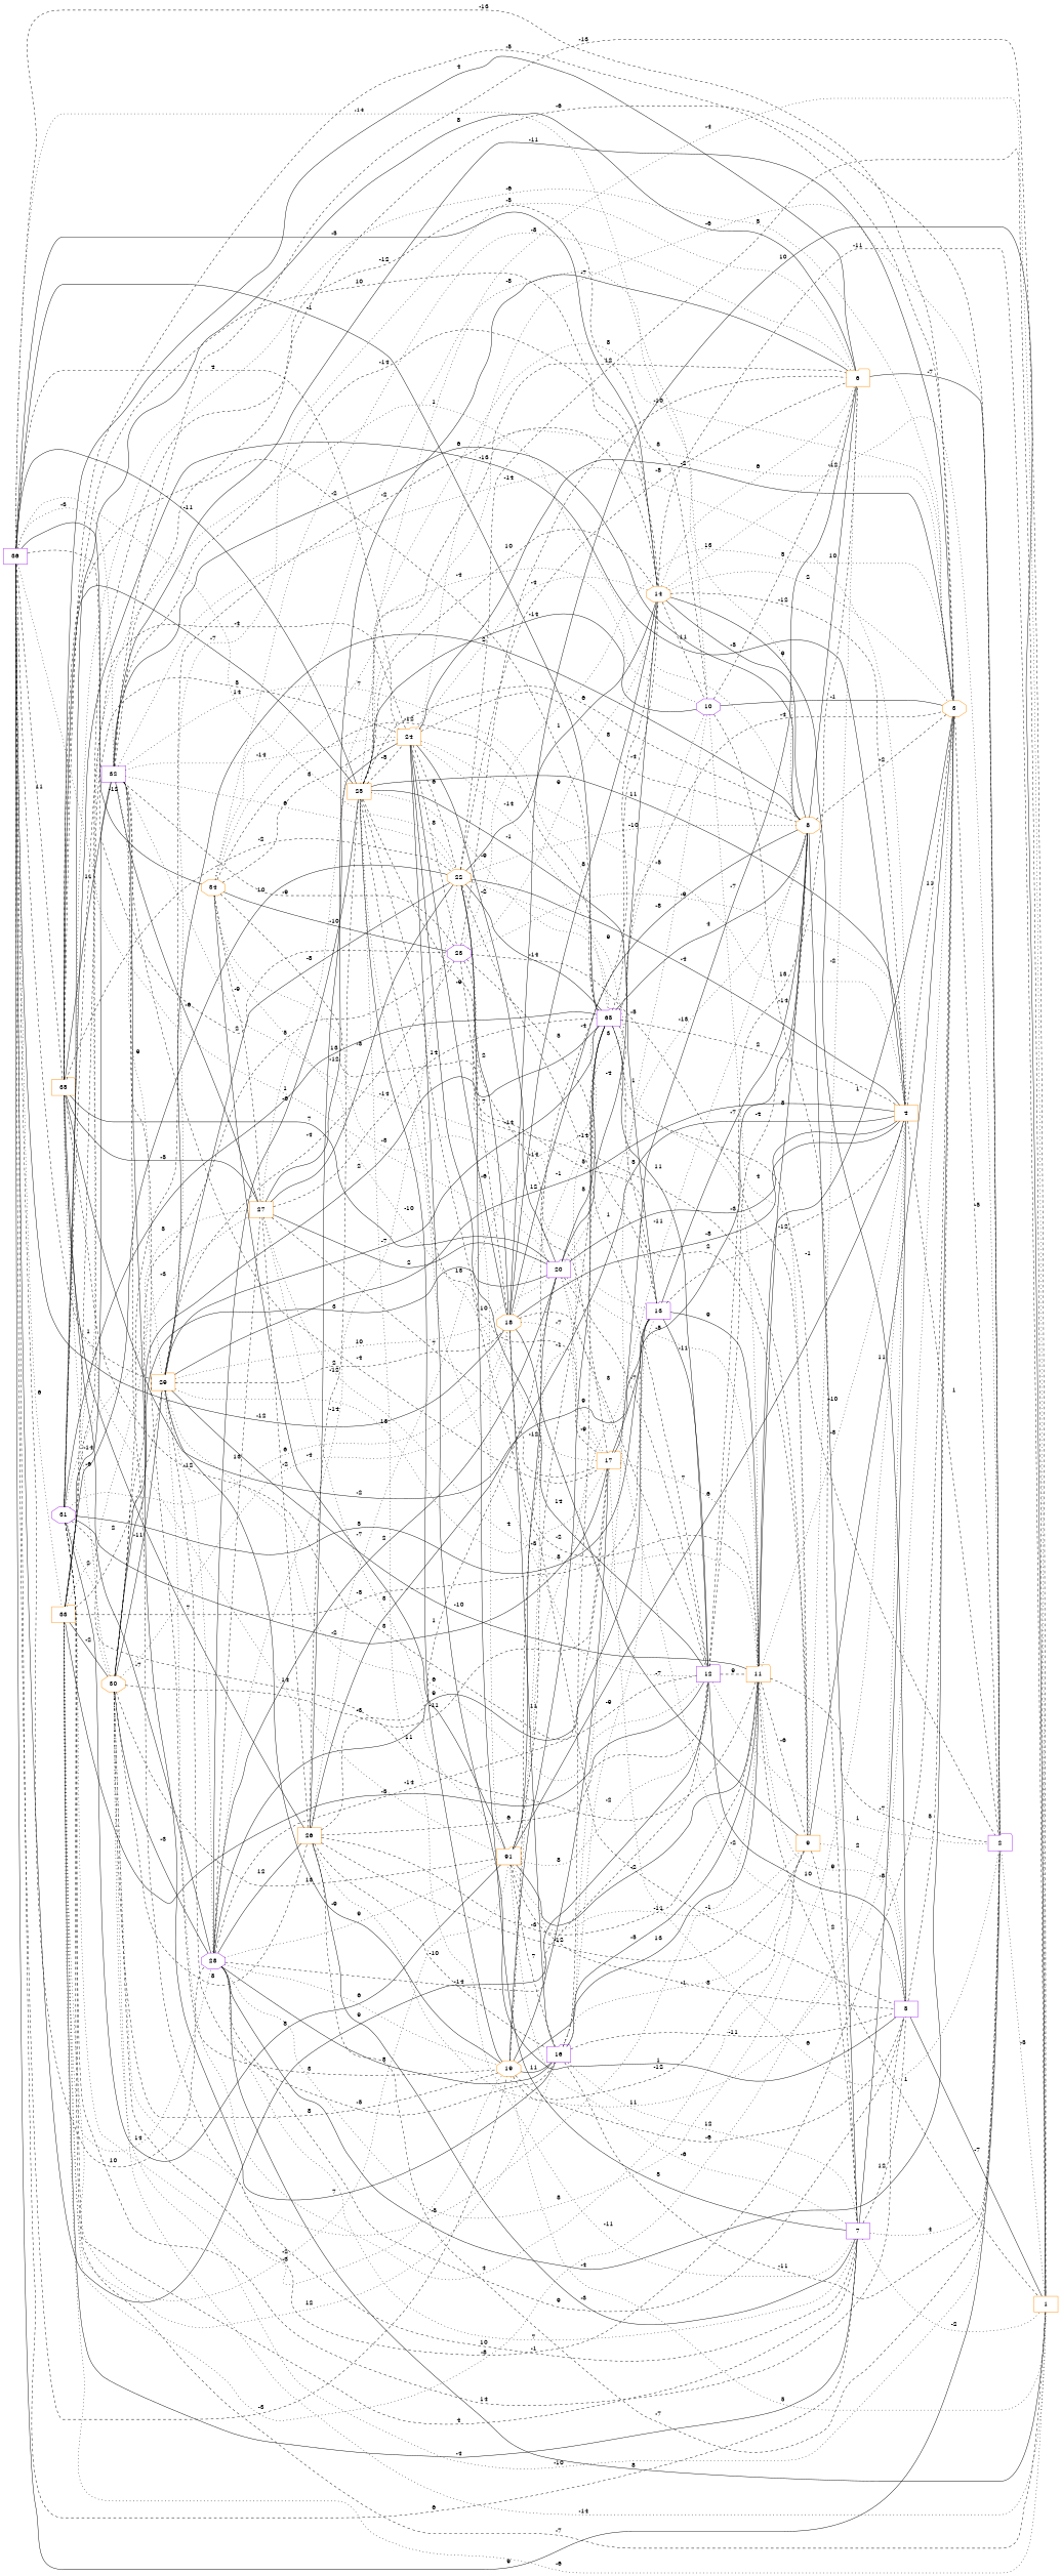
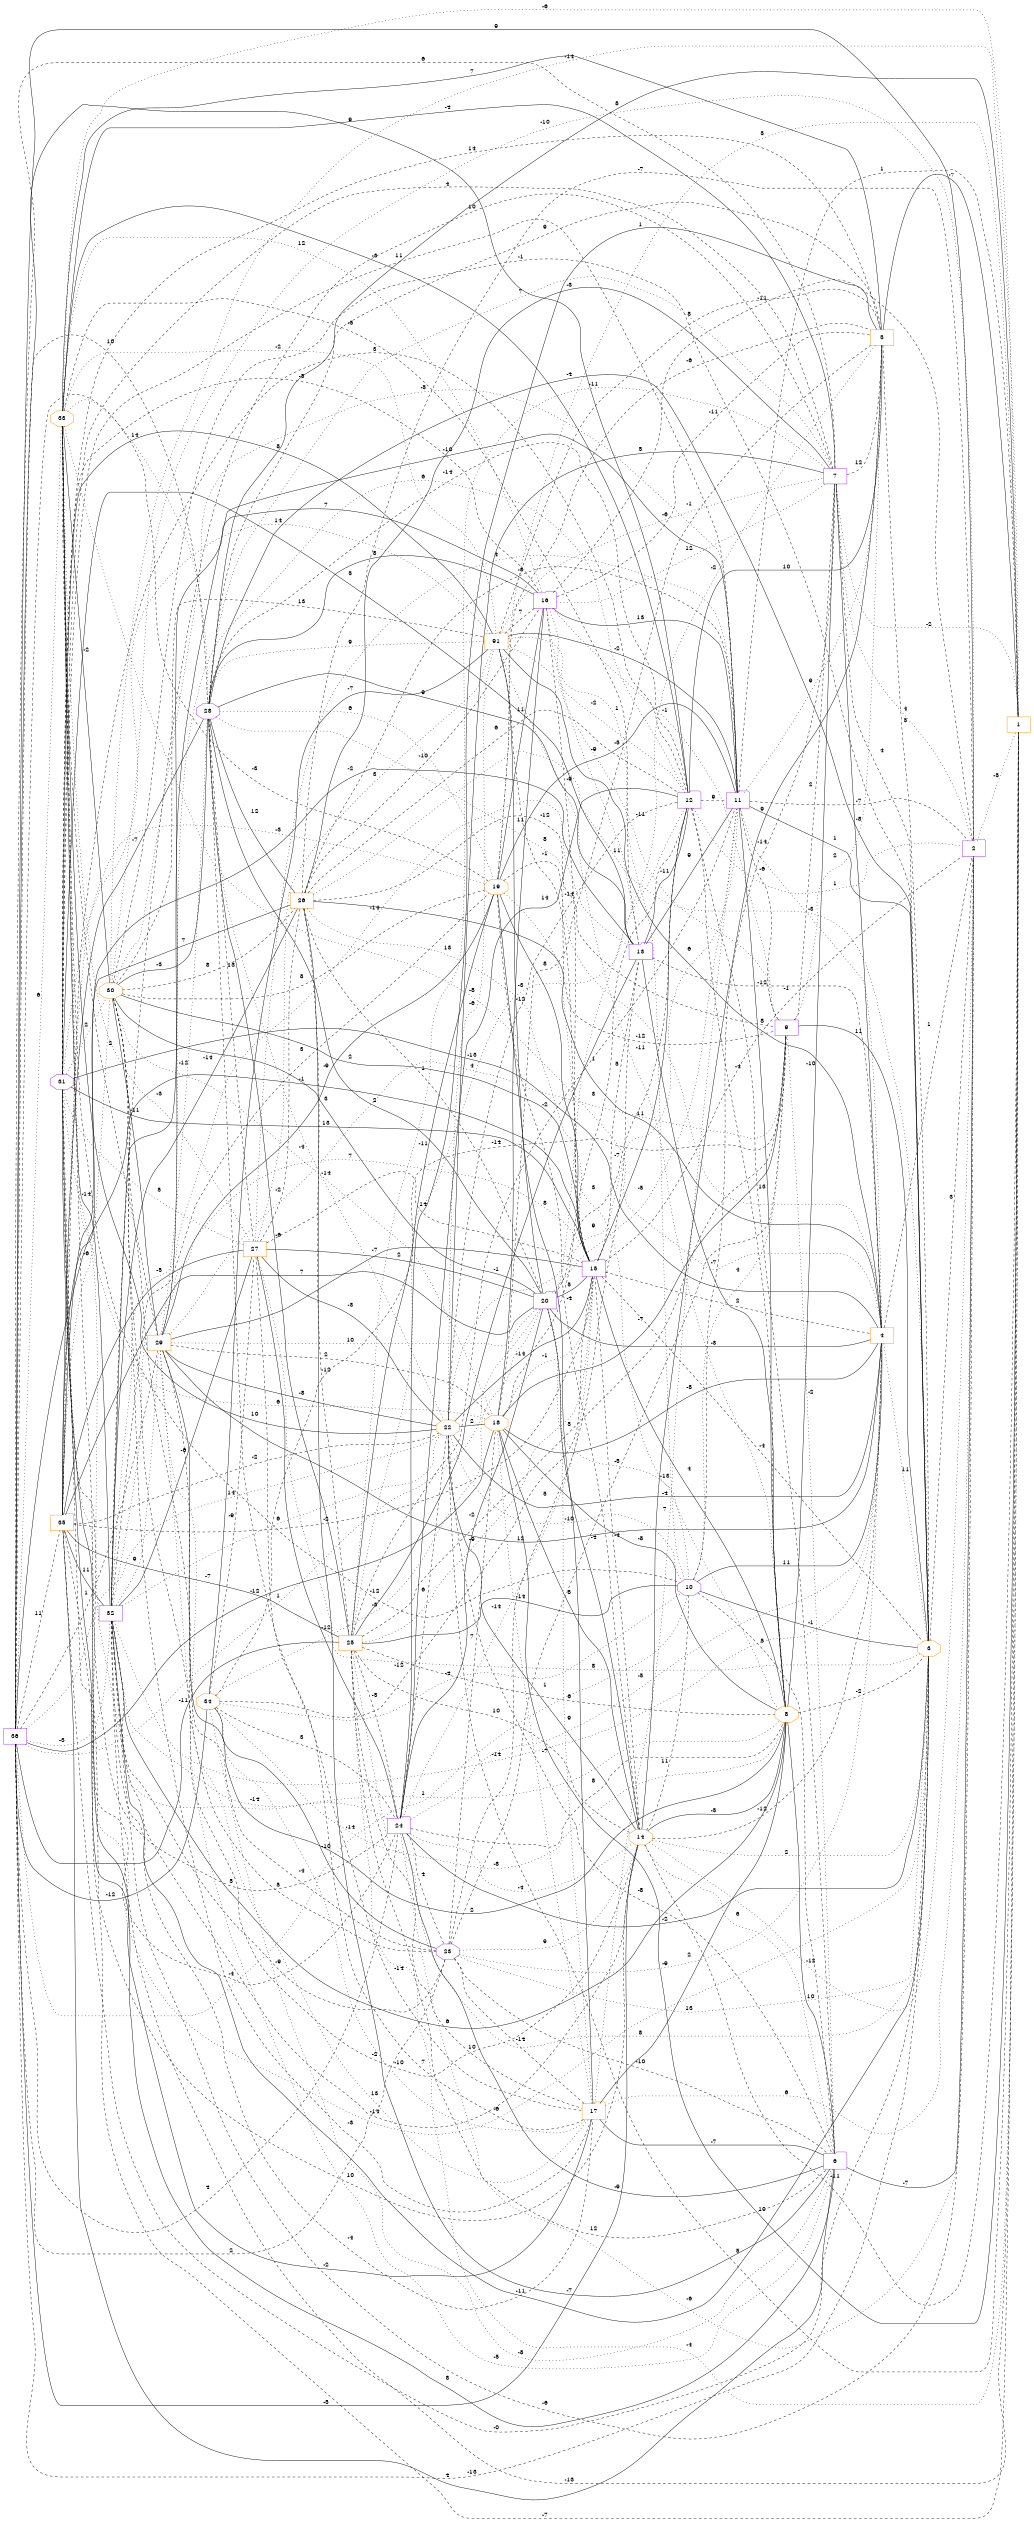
  graph {
    fontname="Helvetica,Arial,sans-serif"
    rankdir=LR
    node [color=darkorange shape=folder]
    edge [style=dashed]
    36 [color=purple shape=box]
    2 [color=purple]
    3 [shape=octagon]
    7 [color=purple shape=box]
    10 [color=purple shape=octagon]
    12 [color=purple]
    14 [shape=octagon]
-   15 [color=purple label=65]
+   15 [color=purple]
    18 [shape=octagon]
    19 [shape=octagon]
    20 [color=purple]
    22 [shape=octagon]
    23 [color=purple shape=octagon]
-   24
+   24 [color=purple]
    25 [shape=box]
    28 [color=purple shape=octagon]
    29
    32 [color=purple shape=box]
-   33
+   33 [shape=octagon]
    34 [shape=octagon]
    35
    1 [shape=box]
    4 [shape=box]
-   5 [color=purple shape=box]
-   6
-   9 [shape=box]
+   5 [shape=box]
+   6 [color=purple]
+   9 [color=purple shape=box]
    8 [shape=octagon]
-   11
+   11 [color=purple]
    13 [color=purple]
    17
    16 [color=purple]
    n32 [label=91]
    26 [shape=box]
    27 [shape=box]
    30 [shape=octagon]
    31 [color=purple shape=octagon]
    36 -- 2 [label=9 style=solid]
    36 -- 3 [label=-13]
    36 -- 7 [label=6]
    36 -- 10 [label=-14 style=dotted]
    36 -- 12 [label=9 style=solid]
    36 -- 14 [label=-5 style=solid]
    36 -- 15 [label=-1 style=solid]
    36 -- 18 [label=-12 style=solid]
    36 -- 19 [label=-3]
    36 -- 20 [label=1 style=dotted]
    36 -- 22 [label=14 style=dotted]
    36 -- 23 [label=2]
    36 -- 24 [label=4]
    36 -- 25 [label=-11 style=solid]
    36 -- 28 [label=10]
    36 -- 29 [label=1]
    36 -- 32 [label=-3 style=dotted]
    36 -- 33 [label=6 style=dotted]
    36 -- 34 [label=-12 style=solid]
    36 -- 35 [label=11]
    2 -- 1 [label=-5 style=dotted]
-   3 -- 2 [label=-5]
+   3 -- 2 [label=3]
    7 -- 2 [label=4 style=dotted]
+   7 -- 3 [label=4]
    7 -- 1 [label=-2 style=dotted]
    7 -- 4 [label=-8 style=solid]
    7 -- 5 [label=12]
    10 -- 3 [label=-1 style=solid]
    10 -- 7 [label=-14]
-   25 -- 4 [label=11 style=solid]
+   10 -- 4 [label=11 style=solid]
    10 -- 6 [label=5]
    10 -- 9 [label=4 style=dotted]
    12 -- 2 [label=1 style=dotted]
    12 -- 5 [label=10 style=solid]
    12 -- 6 [label=13]
    12 -- 8 [label=-4]
    12 -- 11 [label=9]
    14 -- 2 [label=-12 style=dotted]
    14 -- 3 [label=2 style=dotted]
    14 -- 10 [label=11]
    14 -- 1 [label=-11]
    14 -- 4 [label=-12]
    14 -- 5 [label=9 style=solid]
    14 -- 6 [label=6 style=dotted]
    14 -- 8 [label=-5 style=solid]
    15 -- 2 [label=-1]
    15 -- 3 [label=-4]
    15 -- 12 [label=11 style=solid]
    15 -- 14 [label=-4]
    15 -- 4 [label=2]
    15 -- 8 [label=4 style=solid]
    15 -- 13 [label=5]
    18 -- 12 [label=3]
    18 -- 14 [label=8 style=solid]
    18 -- 15 [label=-1 style=dotted]
    18 -- 1 [label=10 style=solid]
    18 -- 4 [label=-8 style=solid]
    18 -- 5 [label=-1]
    18 -- 9 [label=-7 style=solid]
    18 -- 8 [label=-8 style=solid]
    18 -- 17 [label=-7 style=dotted]
    18 -- 16 [label=11 style=solid]
    19 -- 10 [label=3 style=dotted]
    19 -- 14 [label=-4]
    19 -- 15 [label=8 style=solid]
    19 -- 1 [label=5 style=dotted]
    19 -- 5 [label=-6]
    19 -- 9 [label=-12]
    19 -- 11 [label=-5 style=solid]
    19 -- 17 [label=8 style=solid]
    19 -- 16 [label=11 style=solid]
    20 -- 12 [label=-7]
    20 -- 14 [label=-4 style=solid]
    20 -- 15 [label=5 style=solid]
    20 -- 4 [label=-3 style=solid]
    20 -- 5 [label=-2 style=dotted]
    20 -- 8 [label=-13 style=dotted]
    20 -- 11 [label=-5 style=dotted]
    20 -- 17 [label=9 style=dotted]
    22 -- 7 [label=5 style=solid]
-   22 -- 8 [label=-10 style=dotted]
+   22 -- 10 [label=-10 style=dotted]
    22 -- 12 [label=-14]
    22 -- 14 [label=1 style=solid]
    22 -- 15 [label=-14 style=solid]
    22 -- 18 [label=2 style=solid]
    22 -- 1 [label=5]
    22 -- 4 [label=-4 style=solid]
    22 -- 6 [label=-8]
    22 -- 11 [label=9 style=dotted]
    22 -- n32 [label=-6 style=dotted]
    23 -- 3 [label=13 style=dotted]
    23 -- 14 [label=9 style=dotted]
    23 -- 18 [label=7]
    23 -- 4 [label=-9 style=dotted]
    23 -- 6 [label=-10]
    23 -- 9 [label=-5]
    23 -- 13 [label=5]
    23 -- 17 [label=-14]
    24 -- 2 [label=-6 style=dotted]
    24 -- 3 [label=-2 style=solid]
    24 -- 12 [label=14 style=solid]
    24 -- 14 [label=-4 style=dotted]
    24 -- 15 [label=-14 style=dotted]
    24 -- 20 [label=-2 style=solid]
    24 -- 22 [label=6]
-   24 -- 23 [label=8]
+   24 -- 23 [label=4]
    24 -- 4 [label=-5 style=dotted]
    24 -- 5 [label=1 style=solid]
-   24 -- 18 [label=-9 style=solid]
+   24 -- 6 [label=-9 style=solid]
    24 -- 8 [label=8]
    25 -- 3 [label=8 style=dotted]
    25 -- 7 [label=-11 style=dotted]
    25 -- 10 [label=-14 style=solid]
    25 -- 12 [label=-3 style=dotted]
    25 -- 14 [label=10]
    25 -- 15 [label=-9 style=dotted]
    25 -- 19 [label=-11 style=solid]
    25 -- 24 [label=-5]
    25 -- 1 [label=-4 style=dotted]
    25 -- 6 [label=12]
    25 -- 9 [label=5]
    25 -- 8 [label=6]
    25 -- 11 [label=-2]
    25 -- 13 [label=-1 style=solid]
    25 -- 17 [label=10]
    28 -- 3 [label=-4 style=solid]
    28 -- 7 [label=7 style=dotted]
    28 -- 12 [label=-14]
    28 -- 19 [label=6 style=dotted]
    28 -- 20 [label=2 style=solid]
    28 -- 22 [label=-14 style=dotted]
    28 -- 25 [label=-6 style=solid]
    28 -- 1 [label=8 style=solid]
    28 -- 4 [label=8 style=dotted]
    28 -- 5 [label=9]
    28 -- 13 [label=9 style=solid]
    28 -- 17 [label=-14]
    28 -- 16 [label=8 style=solid]
    28 -- n32 [label=9 style=dotted]
    28 -- 26 [label=12 style=solid]
    28 -- 27 [label=13]
    29 -- 12 [label=6 style=dotted]
    29 -- 15 [label=-7 style=solid]
    29 -- 18 [label=2]
    29 -- 19 [label=-9 style=solid]
    29 -- 20 [label=10 style=dotted]
    29 -- 22 [label=-8 style=solid]
    29 -- 23 [label=-4]
    29 -- 28 [label=-12 style=dotted]
    29 -- 4 [label=12 style=solid]
    29 -- 6 [label=-5 style=dotted]
    29 -- 9 [label=4 style=dotted]
    29 -- 8 [label=2 style=solid]
    29 -- 11 [label=-10 style=solid]
    29 -- 17 [label=13 style=dotted]
    32 -- 2 [label=-6]
    32 -- 3 [label=-11 style=solid]
    32 -- 7 [label=10]
    32 -- 14 [label=-14]
    32 -- 15 [label=7 style=dotted]
    32 -- 19 [label=3]
    32 -- 22 [label=6 style=dotted]
    32 -- 23 [label=-9]
    32 -- 24 [label=-14 style=dotted]
    32 -- 29 [label=9 style=dotted]
    32 -- 1 [label=-13]
    32 -- 4 [label=-14 style=dotted]
    32 -- 8 [label=6 style=solid]
    32 -- 13 [label=-14 style=dotted]
    32 -- 17 [label=-4]
    32 -- 16 [label=7 style=solid]
+   32 -- 26 [label=-14 style=solid]
    32 -- 27 [label=-6 style=solid]
    33 -- 7 [label=-4 style=solid]
    33 -- 10 [label=-12]
    33 -- 12 [label=-3 style=solid]
    33 -- 22 [label=10 style=solid]
    33 -- 24 [label=5]
    33 -- 28 [label=14 style=dotted]
    33 -- 29 [label=2]
    33 -- 32 [label=-14 style=solid]
    33 -- 1 [label=-6 style=dotted]
    33 -- 4 [label=-8 style=dotted]
+   33 -- 5 [label=7 style=solid]
    33 -- 8 [label=1 style=dotted]
    33 -- 13 [label=-5]
    33 -- 16 [label=12 style=dotted]
    33 -- n32 [label=-2 style=dotted]
    33 -- 27 [label=-3 style=dotted]
    33 -- 30 [label=-2 style=solid]
    34 -- 10 [label=-4 style=dotted]
    34 -- 15 [label=-12]
    34 -- 20 [label=-3 style=dotted]
    34 -- 23 [label=-10 style=solid]
    34 -- 24 [label=3]
    34 -- 6 [label=-8 style=dotted]
    34 -- 9 [label=-14]
    34 -- 8 [label=-8 style=dotted]
    34 -- 17 [label=-10 style=dotted]
    34 -- n32 [label=-7 style=solid]
    34 -- 27 [label=-9]
-   35 -- 3 [label=-5]
+   35 -- 3 [label=-0]
    35 -- 12 [label=3]
    35 -- 14 [label=10]
    35 -- 15 [label=-2]
    35 -- 20 [label=7 style=solid]
    35 -- 22 [label=-2]
    35 -- 25 [label=-7 style=solid]
    35 -- 28 [label=-7 style=solid]
    35 -- 32 [label=11 style=solid]
    35 -- 6 [label=4 style=solid]
    35 -- 13 [label=-2 style=solid]
    35 -- n32 [label=14 style=dotted]
    35 -- 26 [label=7 style=solid]
    35 -- 27 [label=-5 style=solid]
    35 -- 30 [label=-6 style=dotted]
    4 -- 2 [label=1]
-   4 -- 3 [label=11]
+   4 -- 3 [label=11 style=dotted]
    5 -- 3 [label=5]
    5 -- 1 [label=-7 style=solid]
    6 -- 2 [label=-7 style=solid]
    9 -- 3 [label=11 style=solid]
    9 -- 7 [label=2]
    9 -- 5 [label=2 style=dotted]
    9 -- 6 [label=-2 style=dotted]
    8 -- 3 [label=-2]
    8 -- 7 [label=-10 style=solid]
    8 -- 6 [label=10 style=solid]
    11 -- 2 [label=-7]
    11 -- 3 [label=1 style=solid]
    11 -- 1 [label=1]
    11 -- 4 [label=-3 style=dotted]
    11 -- 5 [label=9 style=dotted]
    11 -- 9 [label=-6]
    11 -- 8 [label=8 style=solid]
    13 -- 12 [label=-11 style=solid]
    13 -- 4 [label=-12]
    13 -- 8 [label=-7 style=solid]
    13 -- 11 [label=9 style=solid]
    17 -- 2 [label=6 style=dotted]
    17 -- 6 [label=-7 style=solid]
    17 -- 8 [label=2 style=solid]
    17 -- 11 [label=7 style=dotted]
    16 -- 2 [label=-11]
    16 -- 7 [label=12 style=dotted]
    16 -- 10 [label=1 style=dotted]
    16 -- 15 [label=-9]
    16 -- 5 [label=-11]
    16 -- 9 [label=-1 style=dotted]
    16 -- 11 [label=13 style=solid]
    16 -- 13 [label=-9 style=dotted]
    n32 -- 7 [label=-6 style=dotted]
    n32 -- 12 [label=-2 style=dotted]
    n32 -- 15 [label=-1]
    n32 -- 20 [label=-12 style=solid]
    n32 -- 4 [label=6 style=solid]
    n32 -- 5 [label=8]
    n32 -- 9 [label=-11 style=dotted]
    n32 -- 8 [label=-11 style=dotted]
    n32 -- 11 [label=-2 style=solid]
    n32 -- 16 [label=7]
    26 -- 2 [label=-7]
    26 -- 3 [label=11 style=dotted]
    26 -- 7 [label=-3 style=solid]
    26 -- 12 [label=6]
    26 -- 15 [label=13 style=dotted]
    26 -- 20 [label=1]
    26 -- 25 [label=-12]
    26 -- 4 [label=1 style=solid]
    26 -- 6 [label=-7 style=solid]
    26 -- 9 [label=-12]
    26 -- 11 [label=-3]
    26 -- 16 [label=-10]
    27 -- 3 [label=8 style=dotted]
    27 -- 15 [label=14]
    27 -- 20 [label=2 style=solid]
    27 -- 22 [label=-3 style=solid]
    27 -- 24 [label=-12 style=solid]
    27 -- 11 [label=4 style=dotted]
    27 -- 17 [label=7]
    27 -- n32 [label=3 style=dotted]
    27 -- 26 [label=-2]
    30 -- 2 [label=-10 style=dotted]
    30 -- 3 [label=-1]
    30 -- 14 [label=-2]
    30 -- 15 [label=2 style=solid]
    30 -- 18 [label=-4 style=dotted]
    30 -- 19 [label=8]
    30 -- 20 [label=3 style=solid]
    30 -- 23 [label=5]
    30 -- 28 [label=-3 style=solid]
    30 -- 29 [label=-11 style=solid]
    30 -- 1 [label=-14 style=dotted]
    30 -- 11 [label=-5 style=dotted]
    30 -- 17 [label=-3]
    30 -- n32 [label=13]
    30 -- 26 [label=8]
    31 -- 3 [label=-6 style=dotted]
    31 -- 7 [label=4]
    31 -- 15 [label=13 style=solid]
    31 -- 18 [label=6 style=dotted]
    31 -- 19 [label=-3 style=dotted]
    31 -- 24 [label=-4]
    31 -- 1 [label=-7]
    31 -- 4 [label=-13 style=solid]
    31 -- 5 [label=14]
    31 -- 6 [label=8 style=solid]
    31 -- 11 [label=11]
    31 -- 13 [label=5 style=solid]
    31 -- 17 [label=-2 style=solid]
-   29 -- 16 [label=-5]
+   31 -- 16 [label=-5]
    31 -- n32 [label=8 style=solid]
    31 -- 27 [label=5 style=dotted]
    31 -- 30 [label=2 style=dotted]
  }
